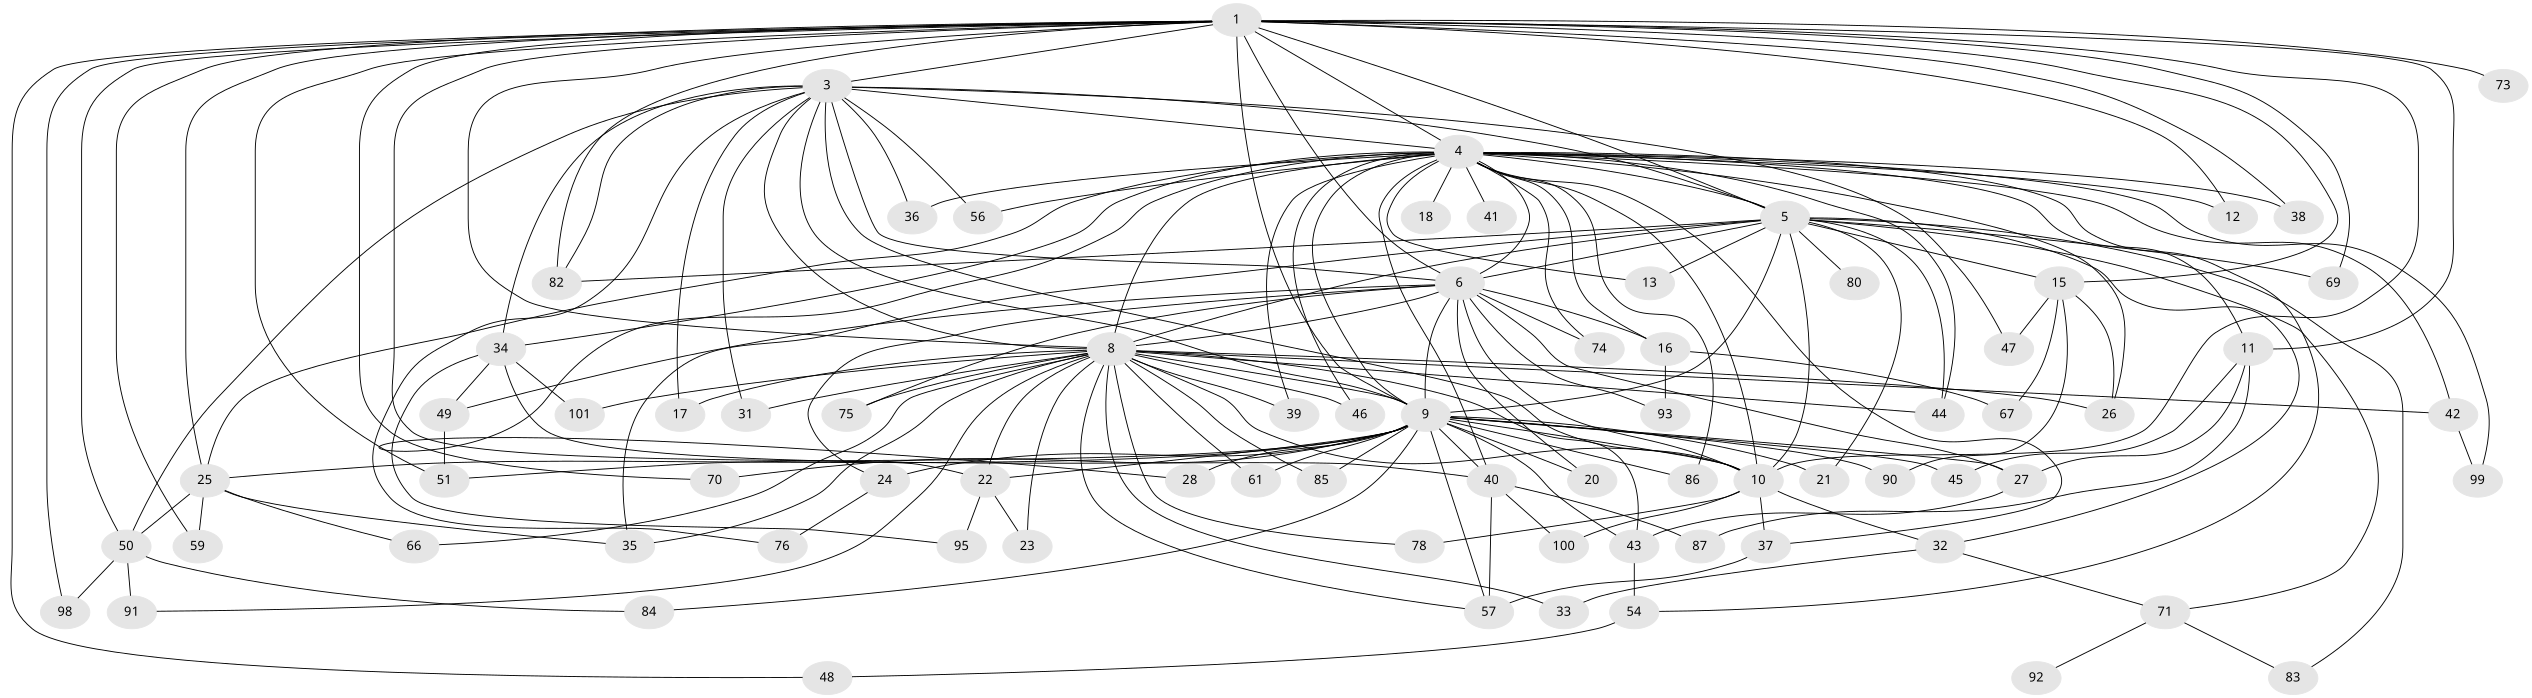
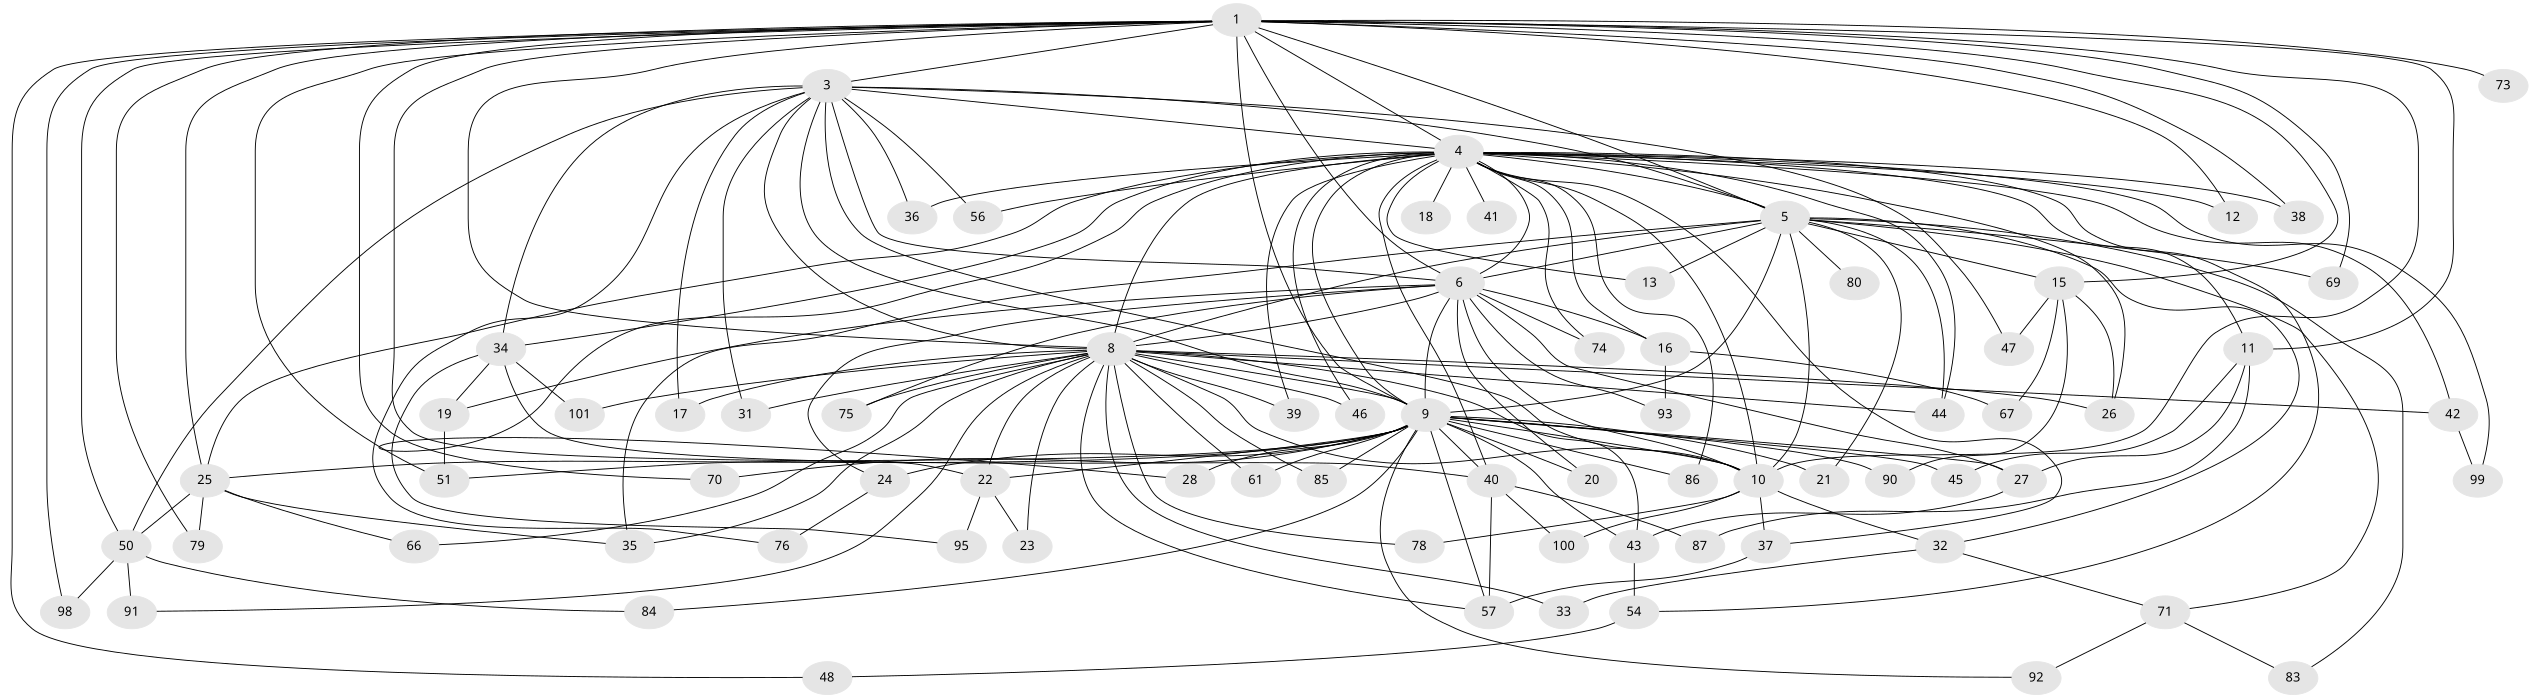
  graph {
    fontname="Noto Sans"
    node [color=gray90 fontname="Noto Sans" style=filled]
    edge [fontname="Noto Sans"]
    1 [super="+2"]
    3 [super="+77"]
    4 [super="+7"]
    5 [super="+48"]
    6 [super="+72"]
    8 [super="+14"]
    9 [super="+96"]
    10 [super="+19"]
    11 [super="+63"]
    12
    15 [super="+53"]
    22 [super="+52"]
    25 [super="+64"]
    38
    50 [super="+62"]
    51
    n17 [label=48]
-   59
+   59 [label=79]
    69
    70
    73
-   82 [super="+88"]
    98
    17
    31
    34 [super="+79"]
    36
    47
    56
    76
    13
    16
    18
    26
    28
    37
    39
    40 [super="+97"]
    41
    42 [super="+89"]
    44 [super="+94"]
    46
    54
    74
    86
    99
    80
    21
    32
    35 [super="+81"]
    71
    83
    20
    24
    27 [super="+29"]
-   49 [super="+68"]
+   49 [super="+68" label=19]
    75
    93
    23
    33
    43 [super="+55"]
    57 [super="+65"]
    61
    66
    78
    85
    91
    101
    45
    84
    90
    92
    100
    87
    67
    95
    1 -- 3 [weight=2]
    1 -- 4 [weight=4]
    1 -- 5 [weight=2]
    1 -- 6 [weight=2]
    1 -- 8 [weight=3]
    1 -- 9 [weight=2]
    1 -- 10 [weight=2]
    1 -- 11 [weight=2]
    1 -- 12
    1 -- 15
    1 -- 22
    1 -- 25
    1 -- 38
    1 -- 50
    1 -- 51
    1 -- n17
    1 -- 59
    1 -- 69
    1 -- 70
    1 -- 73 [weight=2]
-   1 -- 82
    1 -- 98
    3 -- 4 [weight=2]
    3 -- 5
    3 -- 6
    3 -- 8
    3 -- 9 [weight=2]
    3 -- 10
    3 -- 50
-   3 -- 82
    3 -- 17
    3 -- 31
    3 -- 34
    3 -- 36
    3 -- 47
    3 -- 56
    3 -- 76
    4 -- 5 [weight=2]
    4 -- 6 [weight=3]
    4 -- 8 [weight=2]
    4 -- 9 [weight=3]
    4 -- 10 [weight=3]
    4 -- 11
    4 -- 12
    4 -- 25
    4 -- 38
    4 -- 34
    4 -- 36
    4 -- 56
    4 -- 13
    4 -- 16
    4 -- 18
    4 -- 26
    4 -- 28
    4 -- 37
    4 -- 39
    4 -- 40
    4 -- 41
    4 -- 42
    4 -- 44
    4 -- 46
    4 -- 54
    4 -- 74
    4 -- 86
    4 -- 99
    5 -- 6
    5 -- 8 [weight=2]
    5 -- 9
    5 -- 10
    5 -- 15
    5 -- 69
-   5 -- 82
    5 -- 13
    5 -- 44
    5 -- 80
    5 -- 21
    5 -- 32
    5 -- 35
    5 -- 71
    5 -- 83
    6 -- 8
    6 -- 9
    6 -- 10
    6 -- 16
    6 -- 74
    6 -- 20
    6 -- 24
    6 -- 27
    6 -- 49
    6 -- 75
    6 -- 93
    8 -- 9
    8 -- 10
    8 -- 22
    8 -- 17
    8 -- 31
    8 -- 26
    8 -- 39
    8 -- 42 [weight=2]
    8 -- 44
    8 -- 46
    8 -- 35
    8 -- 75
    8 -- 23
    8 -- 33
    8 -- 43
    8 -- 57
    8 -- 61
    8 -- 66
    8 -- 78
    8 -- 85
    8 -- 91
    8 -- 101
    9 -- 10
    9 -- 22
    9 -- 25
    9 -- 51
    9 -- 70
    9 -- 28
    9 -- 40
    9 -- 86
    9 -- 21
    9 -- 20
    9 -- 24
    9 -- 27
    9 -- 43
    9 -- 57
    9 -- 61
    9 -- 85
    9 -- 45
    9 -- 84
    9 -- 90
+   9 -- 92
    10 -- 37
    10 -- 32
    10 -- 78
    10 -- 100
    11 -- 27
    11 -- 45
    11 -- 87
    15 -- 47
    15 -- 26
    15 -- 90
    15 -- 67
    22 -- 23
    22 -- 95
    25 -- 50
    25 -- 59
    25 -- 35
    25 -- 66
    50 -- 98
    50 -- 91
    50 -- 84
    34 -- 40
    34 -- 49
    34 -- 101
    34 -- 95
    16 -- 93
    16 -- 67
    37 -- 57
    40 -- 57
    40 -- 100
    40 -- 87
    42 -- 99
    54 -- n17
    32 -- 71
    32 -- 33
    71 -- 83
    71 -- 92
    24 -- 76
    27 -- 43
    49 -- 51
    43 -- 54
  }
